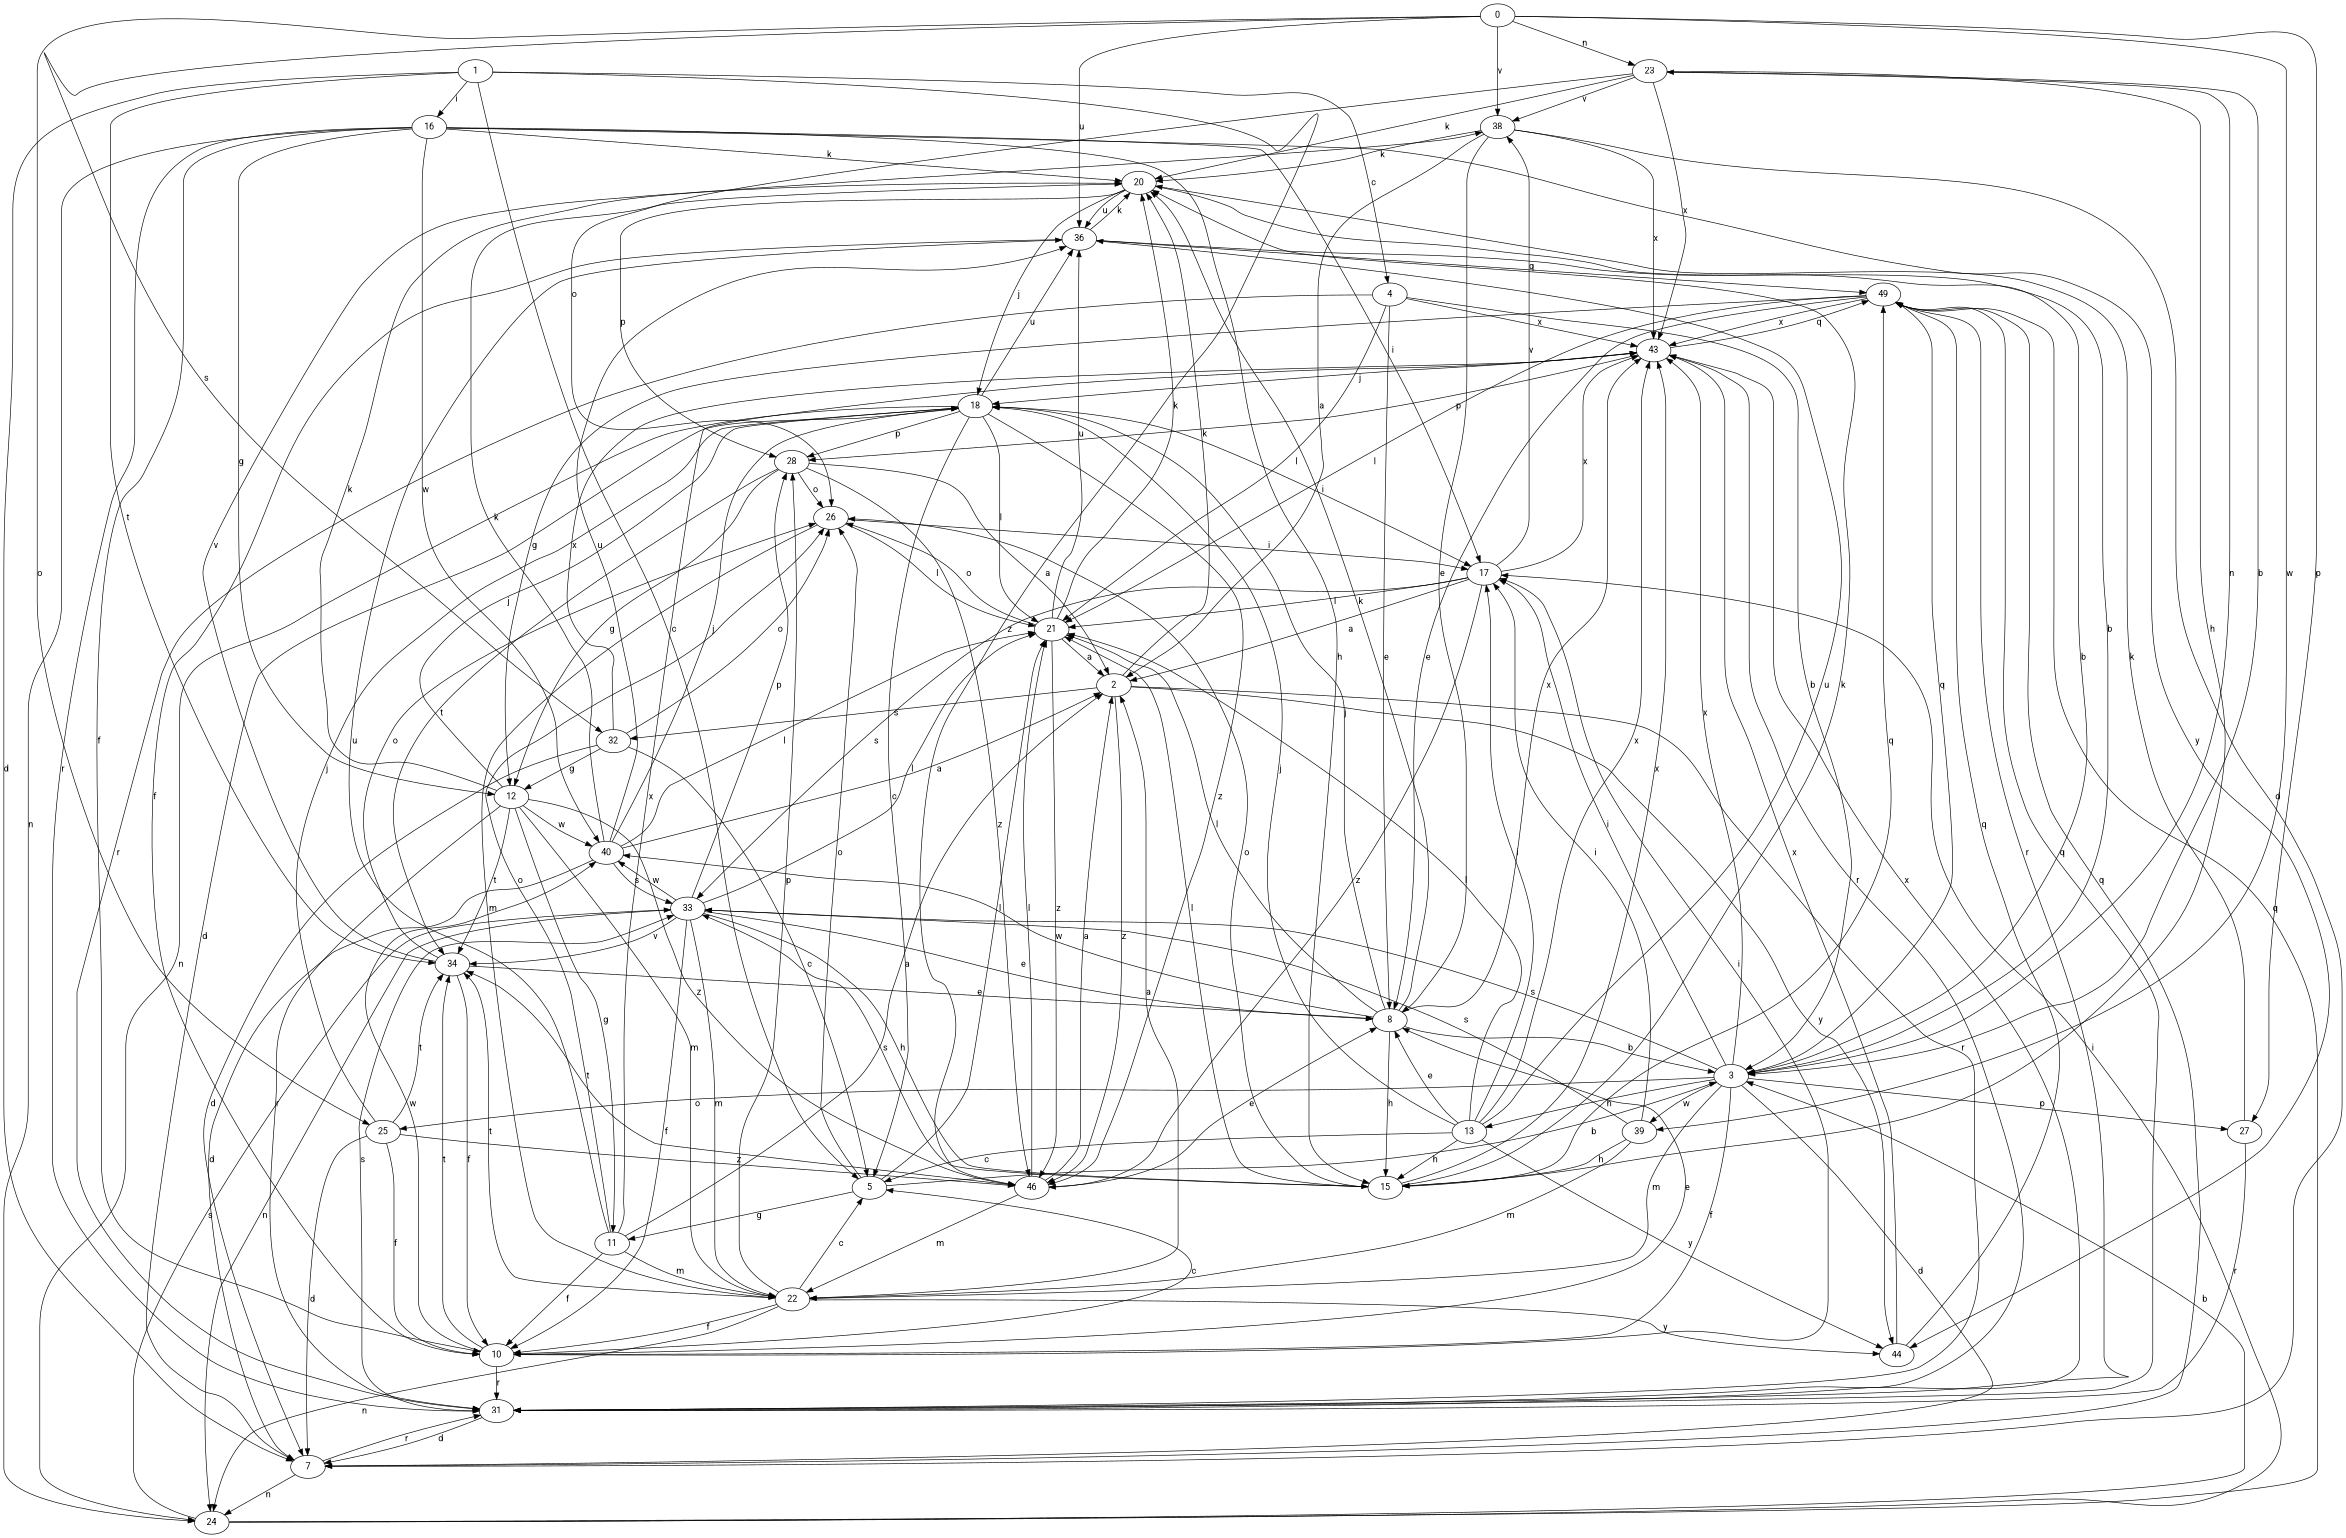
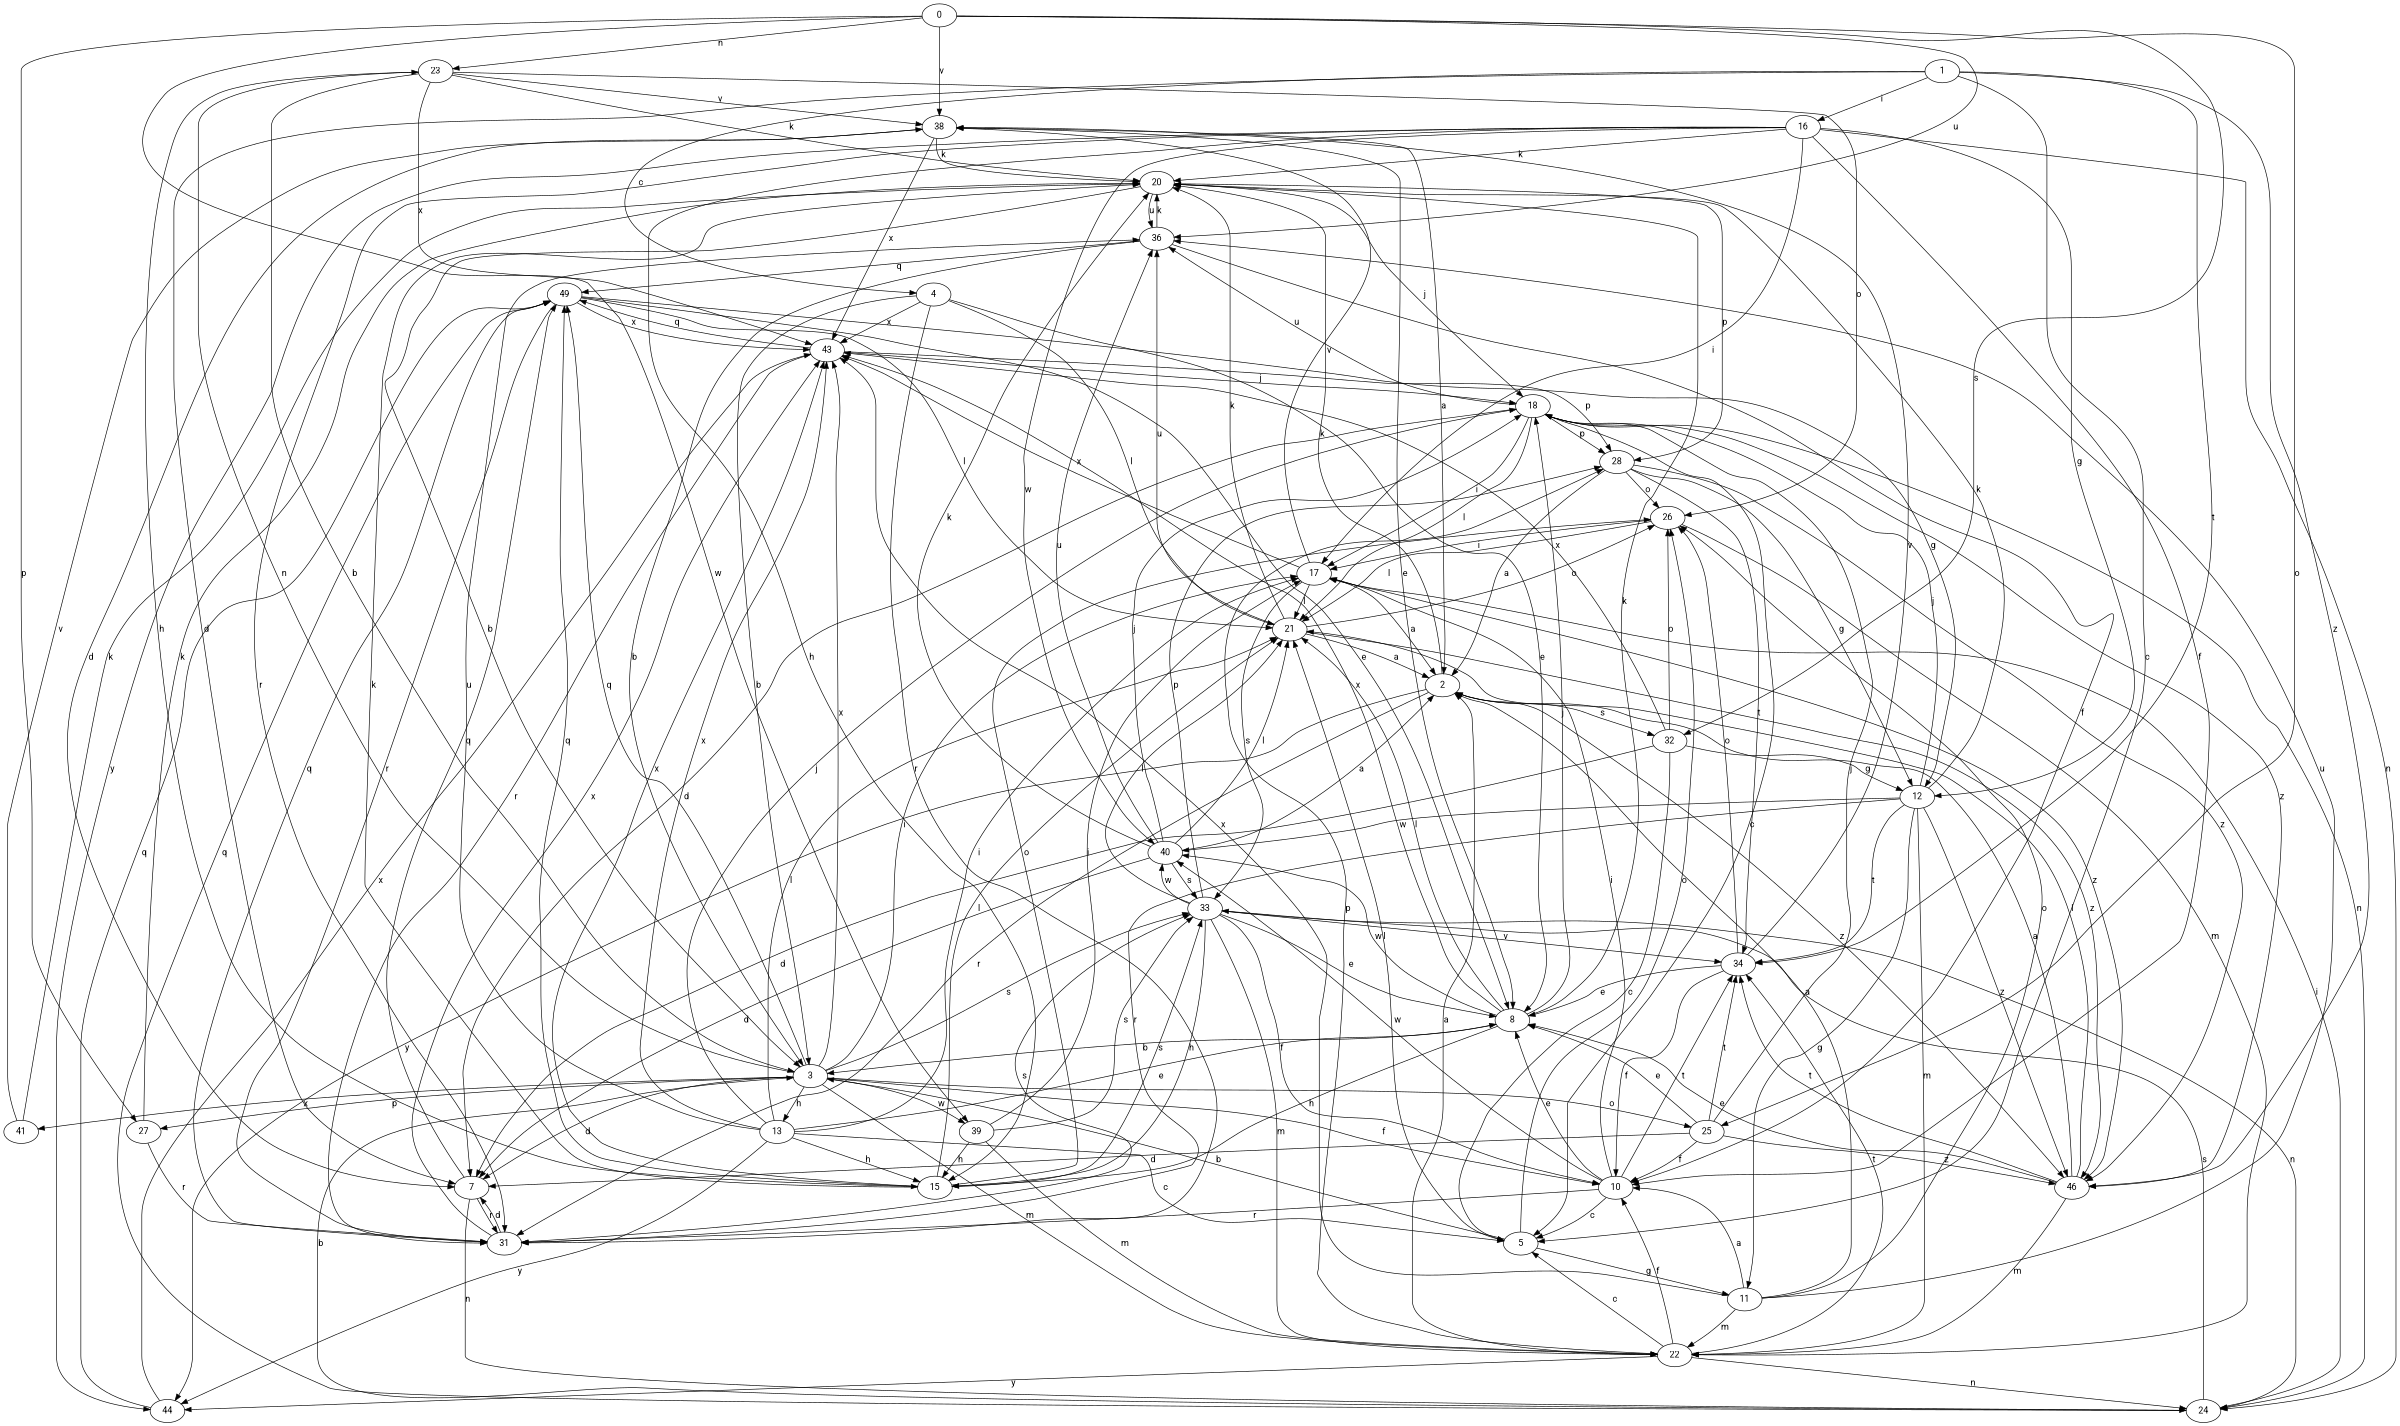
  strict digraph {
    fontname=Roboto
    node [fontname=Roboto]
    edge [fontname=Roboto]
    0
    23
    25
    27
    32
    36
    38
    39
    20
    3
    43
    26
    15
    7
    34
    46
    10
    8
    18
    31
    5
    12
    n23 [label=49]
    2
    17
    22
    33
    1
    4
    16
    21
    11
    24
    44
    40
    28
    13
+   41
    0 -> 23 [label=n]
    0 -> 25 [label=o]
    0 -> 27 [label=p]
    0 -> 32 [label=s]
    0 -> 36 [label=u]
    0 -> 38 [label=v]
    0 -> 39 [label=w]
    23 -> 38 [label=v]
    23 -> 20 [label=k]
    23 -> 3 [label=b]
    23 -> 43 [label=x]
    23 -> 26 [label=o]
    23 -> 15 [label=h]
    25 -> 7 [label=d]
    25 -> 34 [label=t]
    25 -> 46 [label=z]
    25 -> 10 [label=f]
+   25 -> 8 [label=e]
    25 -> 18 [label=j]
    27 -> 20 [label=k]
    27 -> 31 [label=r]
    32 -> 43 [label=x]
    32 -> 26 [label=o]
    32 -> 7 [label=d]
    32 -> 5 [label=c]
    32 -> 12 [label=g]
    36 -> 20 [label=k]
    36 -> 3 [label=b]
    36 -> 10 [label=f]
    36 -> n23 [label=q]
    38 -> 20 [label=k]
    38 -> 43 [label=x]
    38 -> 7 [label=d]
    38 -> 8 [label=e]
    38 -> 2 [label=a]
    39 -> 15 [label=h]
    39 -> 17 [label=i]
    39 -> 22 [label=m]
    39 -> 33 [label=s]
    20 -> 36 [label=u]
    20 -> 3 [label=b]
    20 -> 18 [label=j]
    20 -> 28 [label=p]
    3 -> 23 [label=n]
    3 -> 25 [label=o]
    3 -> 27 [label=p]
    3 -> 39 [label=w]
    3 -> 43 [label=x]
    3 -> 7 [label=d]
    3 -> 10 [label=f]
    3 -> n23 [label=q]
    3 -> 17 [label=i]
    3 -> 22 [label=m]
    3 -> 33 [label=s]
    3 -> 13 [label=h]
+   3 -> 41 [label=x]
    43 -> 18 [label=j]
    43 -> 31 [label=r]
    43 -> n23 [label=q]
    43 -> 28 [label=p]
    26 -> 17 [label=i]
    26 -> 22 [label=m]
    26 -> 21 [label=l]
    15 -> 20 [label=k]
    15 -> 43 [label=x]
    15 -> 26 [label=o]
    15 -> n23 [label=q]
    15 -> 33 [label=s]
    15 -> 21 [label=l]
    7 -> 31 [label=r]
    7 -> n23 [label=q]
    7 -> 24 [label=n]
    34 -> 38 [label=v]
    34 -> 26 [label=o]
    34 -> 10 [label=f]
    34 -> 8 [label=e]
    46 -> 34 [label=t]
    46 -> 8 [label=e]
    46 -> 2 [label=a]
    46 -> 22 [label=m]
    46 -> 21 [label=l]
    10 -> 34 [label=t]
    10 -> 8 [label=e]
    10 -> 31 [label=r]
    10 -> 5 [label=c]
    10 -> 17 [label=i]
    10 -> 40 [label=w]
    8 -> 20 [label=k]
    8 -> 3 [label=b]
    8 -> 43 [label=x]
    8 -> 15 [label=h]
    8 -> 18 [label=j]
    8 -> 21 [label=l]
    8 -> 40 [label=w]
    18 -> 36 [label=u]
    18 -> 7 [label=d]
    18 -> 46 [label=z]
    18 -> 5 [label=c]
    18 -> 17 [label=i]
    18 -> 21 [label=l]
    18 -> 24 [label=n]
    18 -> 28 [label=p]
    31 -> 43 [label=x]
    31 -> 7 [label=d]
    31 -> n23 [label=q]
    31 -> 33 [label=s]
    5 -> 3 [label=b]
    5 -> 26 [label=o]
    5 -> 21 [label=l]
    5 -> 11 [label=g]
    12 -> 20 [label=k]
    12 -> 34 [label=t]
    12 -> 46 [label=z]
    12 -> 18 [label=j]
    12 -> 31 [label=r]
    12 -> 22 [label=m]
    12 -> 11 [label=g]
    12 -> 40 [label=w]
    n23 -> 43 [label=x]
    n23 -> 8 [label=e]
    n23 -> 31 [label=r]
    n23 -> 12 [label=g]
    n23 -> 21 [label=l]
    2 -> 32 [label=s]
    2 -> 20 [label=k]
    2 -> 46 [label=z]
    2 -> 31 [label=r]
    2 -> 44 [label=y]
    17 -> 38 [label=v]
    17 -> 43 [label=x]
    17 -> 46 [label=z]
    17 -> 2 [label=a]
    17 -> 33 [label=s]
    17 -> 21 [label=l]
    22 -> 34 [label=t]
    22 -> 10 [label=f]
    22 -> 5 [label=c]
    22 -> 2 [label=a]
    22 -> 24 [label=n]
    22 -> 44 [label=y]
    22 -> 28 [label=p]
    33 -> 15 [label=h]
    33 -> 34 [label=v]
    33 -> 10 [label=f]
    33 -> 8 [label=e]
    33 -> 22 [label=m]
    33 -> 21 [label=l]
    33 -> 24 [label=n]
    33 -> 40 [label=w]
    33 -> 28 [label=p]
    1 -> 7 [label=d]
    1 -> 34 [label=t]
    1 -> 46 [label=z]
    1 -> 5 [label=c]
    1 -> 4 [label=c]
    1 -> 16 [label=i]
    4 -> 3 [label=b]
    4 -> 43 [label=x]
    4 -> 8 [label=e]
    4 -> 31 [label=r]
    4 -> 21 [label=l]
    16 -> 20 [label=k]
    16 -> 15 [label=h]
    16 -> 10 [label=f]
    16 -> 31 [label=r]
    16 -> 12 [label=g]
    16 -> 17 [label=i]
    16 -> 24 [label=n]
    16 -> 44 [label=y]
    16 -> 40 [label=w]
    21 -> 36 [label=u]
    21 -> 20 [label=k]
    21 -> 26 [label=o]
    21 -> 46 [label=z]
    21 -> 2 [label=a]
    11 -> 36 [label=u]
    11 -> 43 [label=x]
    11 -> 26 [label=o]
-   11 -> 10 [label=f]
+   11 -> 10 [label=a]
    11 -> 2 [label=a]
    11 -> 22 [label=m]
    24 -> 3 [label=b]
    24 -> n23 [label=q]
    24 -> 17 [label=i]
    24 -> 33 [label=s]
    44 -> 43 [label=x]
    44 -> n23 [label=q]
    40 -> 36 [label=u]
    40 -> 20 [label=k]
    40 -> 7 [label=d]
    40 -> 18 [label=j]
    40 -> 2 [label=a]
    40 -> 33 [label=s]
    40 -> 21 [label=l]
    28 -> 26 [label=o]
    28 -> 34 [label=t]
    28 -> 46 [label=z]
    28 -> 12 [label=g]
    28 -> 2 [label=a]
    13 -> 36 [label=u]
    13 -> 43 [label=x]
    13 -> 15 [label=h]
    13 -> 8 [label=e]
    13 -> 18 [label=j]
    13 -> 5 [label=c]
    13 -> 17 [label=i]
    13 -> 21 [label=l]
    13 -> 44 [label=y]
+   41 -> 38 [label=v]
+   41 -> 20 [label=k]
  }
